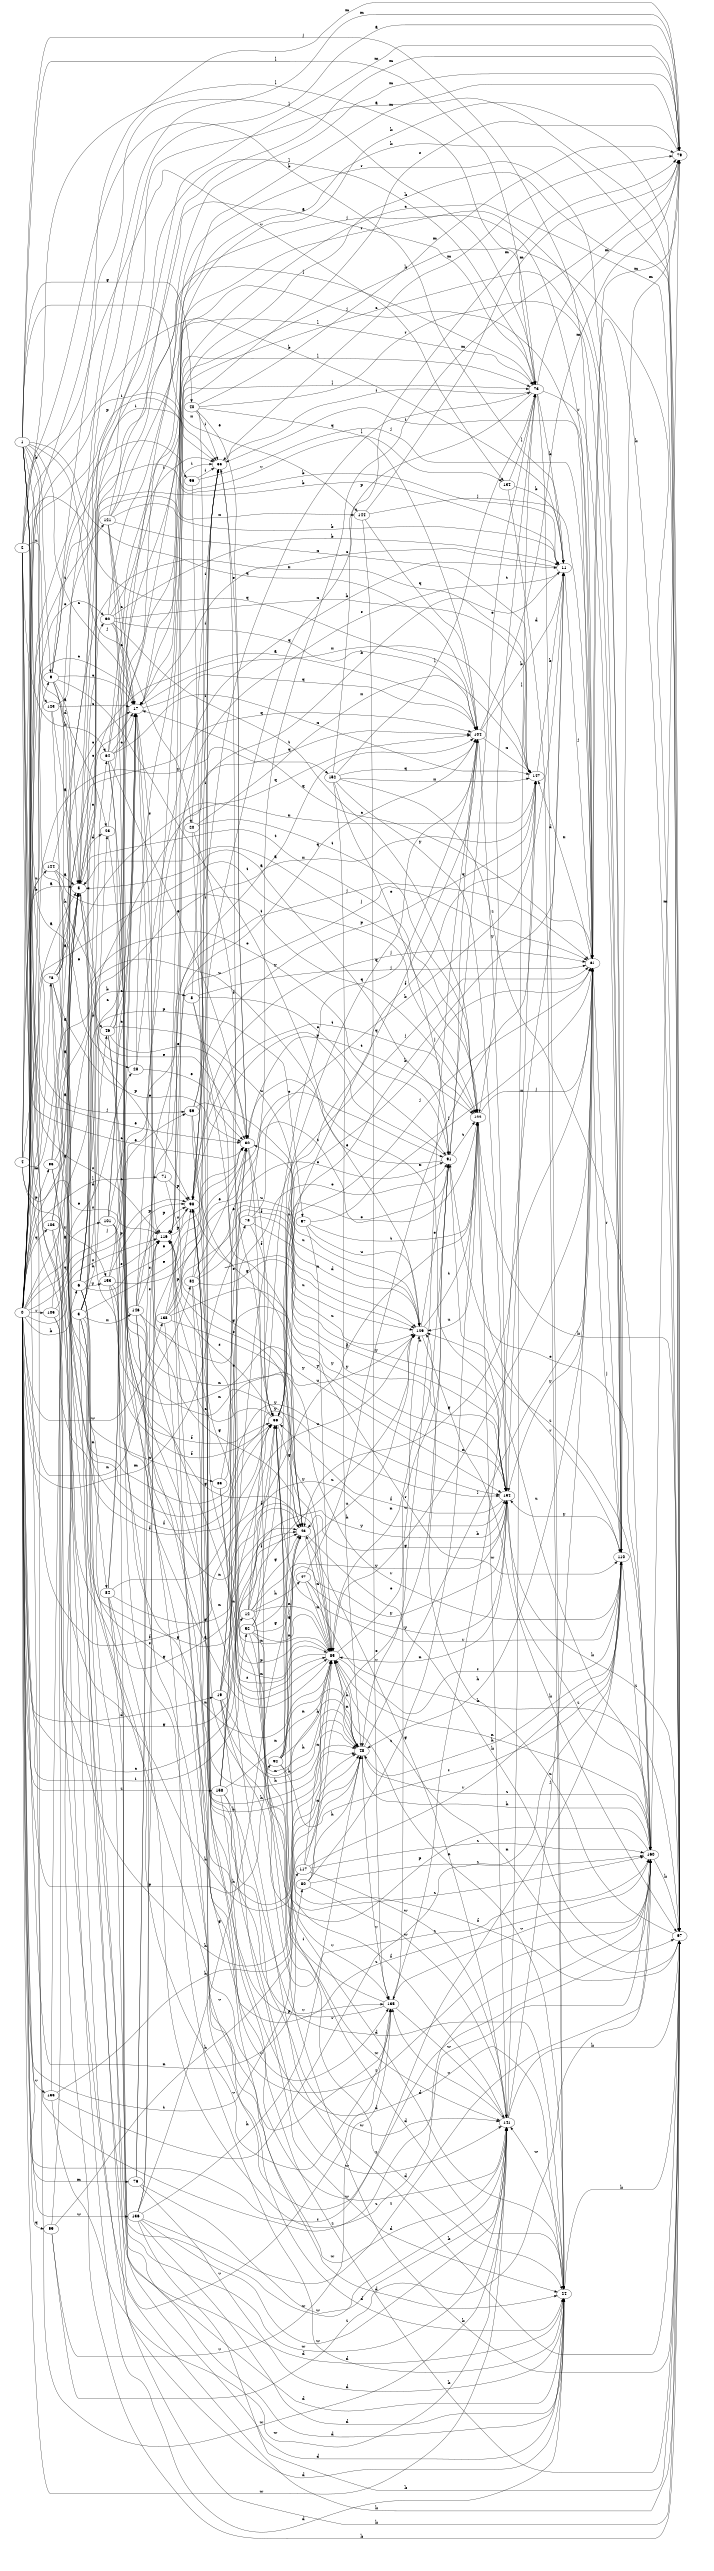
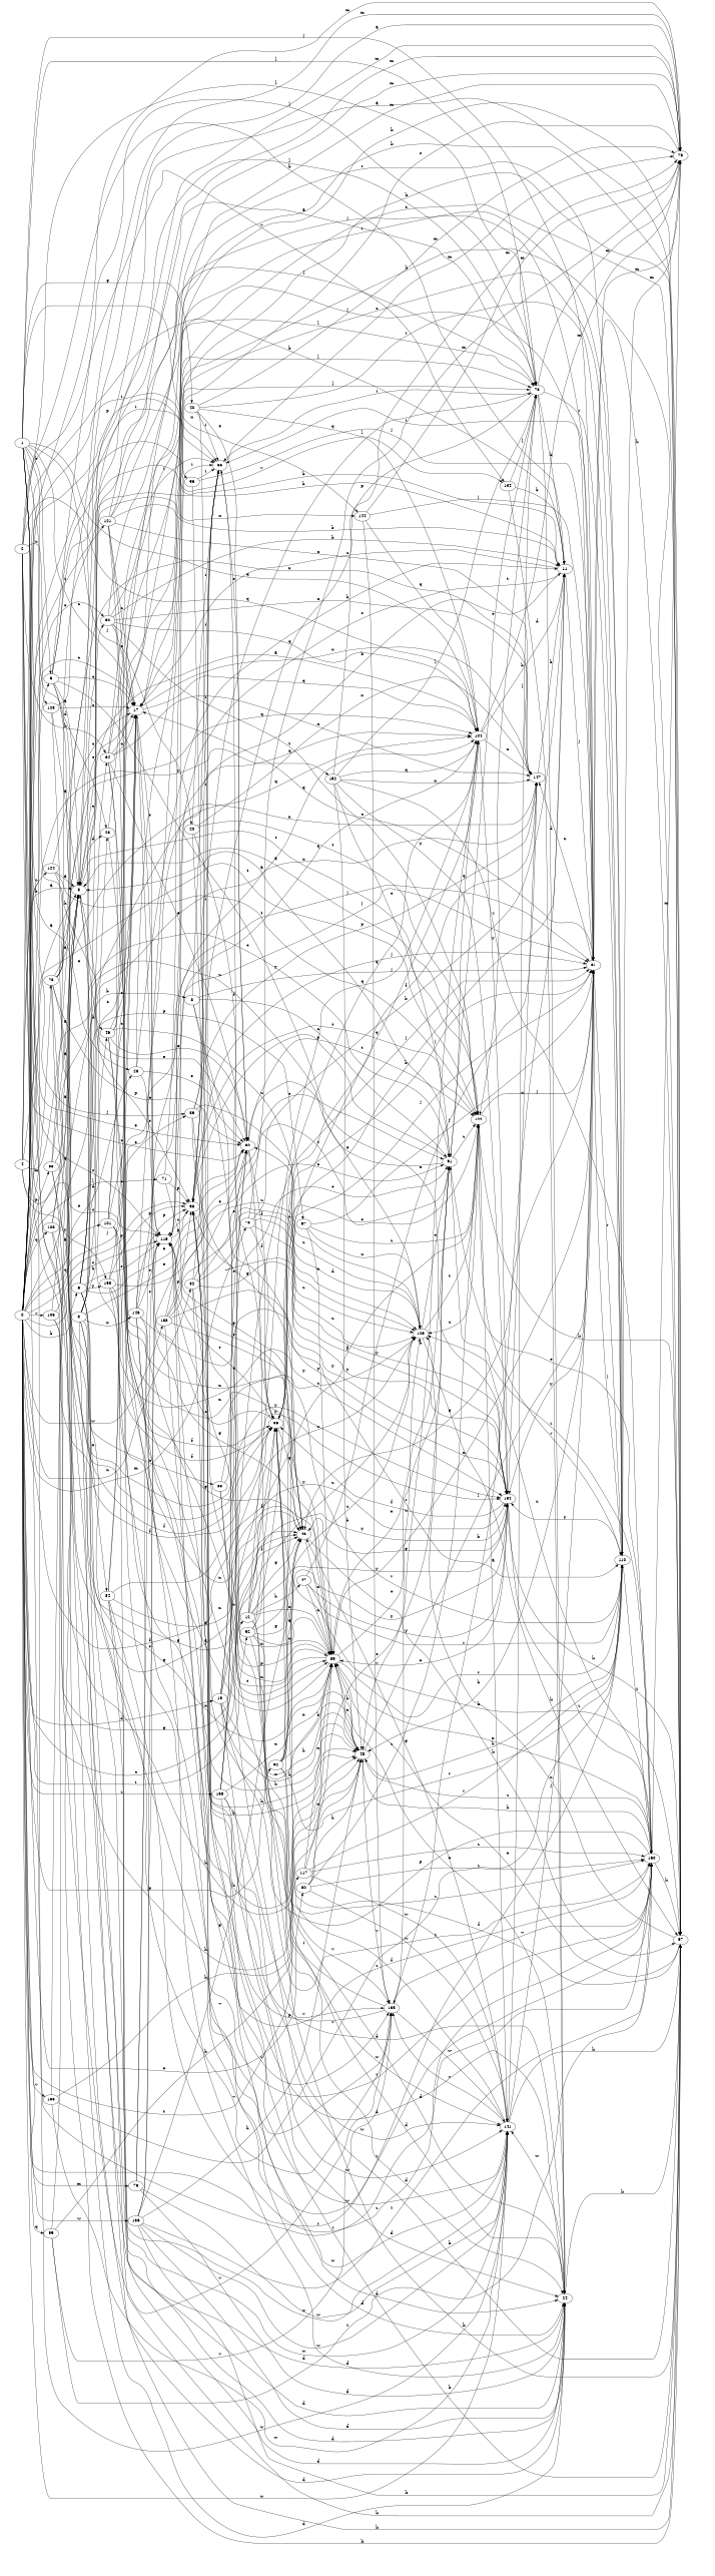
  strict digraph {
    rankdir=LR
    0
    5
    6
    8
    9
    12
    17
    19
    28
    36
    52
    55
    59
    71
    75
    76
    78
    79
    80
    82
    90
    92
    93
    96
    97
    99
    101
    103
    105
    110
    116
    117
    121
    133
    134
    136
    138
    141
    152
    158
    23
    30
    122
    98
    73
    104
    67
    153
    24
    135
    147
    61
    85
    91
    43
    11
    154
    129
    47
    160
    48
    1
    40
    46
    n65 [label=20]
    144
    2
    64
    123
    3
    83
    84
    146
    4
    124
    0 -> 5 [label=a]
    0 -> 6 [label=b]
    0 -> 8 [label=b]
    0 -> 9 [label=b]
    0 -> 12 [label=c]
    0 -> 17 [label=c]
    0 -> 19 [label=d]
    0 -> 28 [label=e]
    0 -> 36 [label=f]
    0 -> 52 [label=i]
    0 -> 55 [label=i]
    0 -> 59 [label=j]
    0 -> 71 [label=l]
    0 -> 75 [label=m]
    0 -> 76 [label=m]
    0 -> 78 [label=m]
    0 -> 79 [label=m]
    0 -> 80 [label=n]
    0 -> 82 [label=n]
    0 -> 90 [label=o]
    0 -> 92 [label=p]
    0 -> 93 [label=p]
    0 -> 96 [label=p]
    0 -> 97 [label=p]
    0 -> 99 [label=q]
    0 -> 101 [label=q]
    0 -> 103 [label=q]
    0 -> 105 [label=r]
    0 -> 110 [label=r]
    0 -> 116 [label=s]
    0 -> 117 [label=t]
    0 -> 121 [label=t]
    0 -> 133 [label=v]
    0 -> 134 [label=v]
    0 -> 136 [label=w]
    0 -> 138 [label=w]
    0 -> 141 [label=w]
    0 -> 152 [label=y]
    0 -> 158 [label=z]
    5 -> 90 [label=o]
    5 -> 23 [label=d]
    5 -> 30 [label=e]
    5 -> 122 [label=t]
    5 -> 98 [label=p]
    6 -> 79 [label=m]
    6 -> 116 [label=s]
    6 -> 30 [label=e]
    6 -> 73 [label=l]
    6 -> 104 [label=q]
    6 -> 67 [label=k]
    6 -> 153 [label=y]
    6 -> 24 [label=d]
    6 -> 135 [label=v]
    6 -> 147 [label=x]
    8 -> 55 [label=i]
    8 -> 110 [label=r]
    8 -> 61 [label=j]
    8 -> 85 [label=n]
    8 -> 91 [label=o]
    9 -> 5 [label=a]
    9 -> 17 [label=c]
    9 -> 55 [label=i]
    9 -> 73 [label=l]
    9 -> 24 [label=d]
    9 -> 43 [label=g]
    9 -> 11 [label=b]
    9 -> 154 [label=y]
    12 -> 36 [label=f]
    12 -> 104 [label=q]
    12 -> 67 [label=k]
    12 -> 24 [label=d]
    12 -> 85 [label=n]
    12 -> 43 [label=g]
    12 -> 154 [label=y]
    12 -> 129 [label=u]
    12 -> 47 [label=h]
    17 -> 116 [label=s]
    17 -> 104 [label=q]
    17 -> 67 [label=k]
    17 -> 147 [label=x]
    17 -> 43 [label=g]
    19 -> 30 [label=e]
    19 -> 24 [label=d]
    19 -> 85 [label=n]
    19 -> 91 [label=o]
    19 -> 154 [label=y]
    19 -> 129 [label=u]
    19 -> 160 [label=z]
    19 -> 48 [label=h]
+   28 -> 116 [label=s]
    28 -> 30 [label=e]
    28 -> 67 [label=k]
    28 -> 11 [label=b]
    36 -> 17 [label=c]
    36 -> 116 [label=s]
    36 -> 104 [label=q]
    36 -> 67 [label=k]
    36 -> 24 [label=d]
    36 -> 61 [label=j]
    36 -> 91 [label=o]
    36 -> 43 [label=g]
    52 -> 36 [label=f]
    52 -> 141 [label=w]
    52 -> 61 [label=j]
    52 -> 85 [label=n]
    52 -> 43 [label=g]
    52 -> 11 [label=b]
    52 -> 48 [label=h]
    55 -> 79 [label=m]
    55 -> 30 [label=e]
    59 -> 55 [label=i]
    59 -> 141 [label=w]
    59 -> 73 [label=l]
    59 -> 43 [label=g]
    59 -> 129 [label=u]
    71 -> 55 [label=i]
    71 -> 98 [label=p]
    71 -> 43 [label=g]
    75 -> 5 [label=a]
    75 -> 17 [label=c]
    75 -> 36 [label=f]
    75 -> 79 [label=m]
    75 -> 30 [label=e]
    75 -> 73 [label=l]
    75 -> 104 [label=q]
    75 -> 24 [label=d]
    75 -> 154 [label=y]
    76 -> 116 [label=s]
    76 -> 141 [label=w]
    76 -> 24 [label=d]
    76 -> 61 [label=j]
    78 -> 36 [label=f]
    78 -> 79 [label=m]
    78 -> 11 [label=b]
    78 -> 154 [label=y]
    78 -> 129 [label=u]
    79 -> 5 [label=a]
    79 -> 116 [label=s]
    80 -> 141 [label=w]
    80 -> 122 [label=t]
    80 -> 85 [label=n]
    80 -> 160 [label=z]
    80 -> 48 [label=h]
    82 -> 55 [label=i]
    82 -> 30 [label=e]
    82 -> 85 [label=n]
    82 -> 91 [label=o]
    82 -> 154 [label=y]
    82 -> 129 [label=u]
    82 -> 48 [label=h]
    90 -> 17 [label=c]
    90 -> 55 [label=i]
    90 -> 110 [label=r]
    90 -> 122 [label=t]
    90 -> 104 [label=q]
    90 -> 147 [label=x]
    90 -> 11 [label=b]
    90 -> 160 [label=z]
    92 -> 110 [label=r]
    92 -> 104 [label=q]
    92 -> 135 [label=v]
    92 -> 85 [label=n]
    92 -> 43 [label=g]
    92 -> 154 [label=y]
    92 -> 129 [label=u]
    92 -> 48 [label=h]
    93 -> 5 [label=a]
    93 -> 17 [label=c]
    93 -> 67 [label=k]
    93 -> 24 [label=d]
    93 -> 91 [label=o]
    96 -> 55 [label=i]
    96 -> 141 [label=w]
    96 -> 61 [label=j]
    97 -> 122 [label=t]
    97 -> 61 [label=j]
    97 -> 85 [label=n]
    97 -> 129 [label=u]
    99 -> 5 [label=a]
    99 -> 135 [label=v]
    99 -> 160 [label=z]
    99 -> 48 [label=h]
    101 -> 17 [label=c]
    101 -> 79 [label=m]
    101 -> 141 [label=w]
    101 -> 104 [label=q]
    101 -> 85 [label=n]
    101 -> 160 [label=z]
    103 -> 5 [label=a]
    103 -> 147 [label=x]
    103 -> 154 [label=y]
    103 -> 48 [label=h]
    105 -> 5 [label=a]
    105 -> 98 [label=p]
    105 -> 135 [label=v]
    105 -> 48 [label=h]
    110 -> 17 [label=c]
    110 -> 79 [label=m]
    110 -> 61 [label=j]
    110 -> 154 [label=y]
    110 -> 160 [label=z]
    110 -> 48 [label=h]
    116 -> 98 [label=p]
    116 -> 104 [label=q]
    116 -> 24 [label=d]
    116 -> 48 [label=h]
    117 -> 110 [label=r]
    117 -> 141 [label=w]
    117 -> 85 [label=n]
    117 -> 91 [label=o]
    117 -> 160 [label=z]
    121 -> 17 [label=c]
    121 -> 79 [label=m]
    121 -> 73 [label=l]
    121 -> 147 [label=x]
    121 -> 61 [label=j]
    121 -> 85 [label=n]
    121 -> 43 [label=g]
    121 -> 11 [label=b]
    133 -> 5 [label=a]
    133 -> 110 [label=r]
    133 -> 141 [label=w]
    133 -> 48 [label=h]
    134 -> 73 [label=l]
    134 -> 24 [label=d]
    134 -> 11 [label=b]
    136 -> 116 [label=s]
    136 -> 141 [label=w]
    136 -> 67 [label=k]
    136 -> 24 [label=d]
    136 -> 91 [label=o]
    136 -> 43 [label=g]
    136 -> 160 [label=z]
    136 -> 48 [label=h]
    138 -> 110 [label=r]
    138 -> 141 [label=w]
    138 -> 122 [label=t]
    138 -> 98 [label=p]
    138 -> 11 [label=b]
    138 -> 154 [label=y]
    138 -> 129 [label=u]
    141 -> 36 [label=f]
    141 -> 73 [label=l]
    141 -> 67 [label=k]
    141 -> 135 [label=v]
    141 -> 61 [label=j]
    141 -> 43 [label=g]
    152 -> 79 [label=m]
    152 -> 73 [label=l]
    152 -> 104 [label=q]
    152 -> 147 [label=x]
    152 -> 91 [label=o]
    152 -> 154 [label=y]
    152 -> 160 [label=z]
    152 -> 48 [label=h]
    158 -> 141 [label=w]
    158 -> 30 [label=e]
    158 -> 122 [label=t]
    158 -> 67 [label=k]
    158 -> 135 [label=v]
    158 -> 61 [label=j]
    158 -> 85 [label=n]
    23 -> 79 [label=m]
    23 -> 85 [label=n]
    30 -> 36 [label=f]
    30 -> 122 [label=t]
    30 -> 24 [label=d]
    122 -> 5 [label=a]
    122 -> 110 [label=r]
-   122 -> 141 [label=w]
+   122 -> 141 [label=a]
    122 -> 67 [label=k]
    122 -> 61 [label=j]
    122 -> 129 [label=u]
    98 -> 55 [label=i]
    98 -> 116 [label=s]
    98 -> 122 [label=t]
    98 -> 24 [label=d]
    98 -> 61 [label=j]
    98 -> 154 [label=y]
    73 -> 5 [label=a]
    73 -> 55 [label=i]
    73 -> 79 [label=m]
    73 -> 110 [label=r]
    73 -> 122 [label=t]
    73 -> 98 [label=p]
    73 -> 24 [label=d]
    73 -> 91 [label=o]
    73 -> 11 [label=b]
    104 -> 5 [label=a]
    104 -> 79 [label=m]
    104 -> 147 [label=x]
    104 -> 11 [label=b]
    104 -> 154 [label=y]
    104 -> 48 [label=h]
    67 -> 5 [label=a]
    67 -> 17 [label=c]
    67 -> 36 [label=f]
    67 -> 85 [label=n]
    67 -> 129 [label=u]
    153 -> 17 [label=c]
    153 -> 36 [label=f]
    153 -> 98 [label=p]
    153 -> 154 [label=y]
    153 -> 129 [label=u]
    153 -> 48 [label=h]
    24 -> 141 [label=w]
    24 -> 67 [label=k]
    24 -> 85 [label=n]
    135 -> 55 [label=i]
    135 -> 141 [label=w]
    135 -> 98 [label=p]
    135 -> 11 [label=b]
    135 -> 129 [label=u]
    147 -> 36 [label=f]
    147 -> 98 [label=p]
    147 -> 11 [label=b]
    61 -> 17 [label=c]
    61 -> 55 [label=i]
    61 -> 79 [label=m]
    61 -> 110 [label=r]
    61 -> 67 [label=k]
    61 -> 147 [label=x]
    61 -> 85 [label=n]
    61 -> 43 [label=g]
    61 -> 154 [label=y]
    61 -> 48 [label=h]
    85 -> 5 [label=a]
    85 -> 110 [label=r]
    85 -> 116 [label=s]
    85 -> 98 [label=p]
    85 -> 91 [label=o]
    85 -> 48 [label=h]
    91 -> 5 [label=a]
    91 -> 30 [label=e]
    91 -> 122 [label=t]
    91 -> 98 [label=p]
    91 -> 104 [label=q]
    91 -> 85 [label=n]
    91 -> 160 [label=z]
    43 -> 116 [label=s]
    43 -> 67 [label=k]
    43 -> 85 [label=n]
    11 -> 17 [label=c]
    11 -> 116 [label=s]
    11 -> 61 [label=j]
    154 -> 36 [label=f]
    154 -> 67 [label=k]
    154 -> 147 [label=x]
    154 -> 85 [label=n]
    154 -> 43 [label=g]
    154 -> 160 [label=z]
    129 -> 30 [label=d]
    129 -> 122 [label=t]
    129 -> 67 [label=k]
    129 -> 91 [label=o]
    47 -> 110 [label=r]
    47 -> 147 [label=x]
    47 -> 85 [label=n]
    47 -> 154 [label=y]
    160 -> 79 [label=m]
    160 -> 98 [label=p]
    160 -> 67 [label=k]
    160 -> 135 [label=v]
    160 -> 85 [label=n]
    160 -> 91 [label=o]
    160 -> 129 [label=u]
    160 -> 48 [label=h]
    48 -> 135 [label=v]
    48 -> 61 [label=j]
    48 -> 85 [label=n]
    48 -> 160 [label=z]
    1 -> 9 [label=b]
    1 -> 17 [label=c]
    1 -> 28 [label=e]
    1 -> 59 [label=j]
    1 -> 23 [label=d]
    1 -> 30 [label=e]
    1 -> 73 [label=l]
    1 -> 104 [label=q]
    1 -> 61 [label=j]
    1 -> 43 [label=g]
    1 -> 160 [label=z]
    1 -> 40 [label=g]
    1 -> 46 [label=h]
    1 -> n65 [label=j]
    1 -> 144 [label=x]
    40 -> 55 [label=i]
    40 -> 79 [label=m]
    40 -> 110 [label=r]
    40 -> 30 [label=e]
    40 -> 104 [label=q]
    40 -> 24 [label=d]
    46 -> 17 [label=c]
    46 -> 36 [label=f]
    46 -> 30 [label=e]
    46 -> 67 [label=k]
    46 -> 61 [label=j]
    46 -> 85 [label=n]
    46 -> 129 [label=u]
    n65 -> 36 [label=f]
    n65 -> 55 [label=i]
    n65 -> 122 [label=t]
    n65 -> 24 [label=d]
    n65 -> 147 [label=x]
    144 -> 79 [label=m]
    144 -> 104 [label=q]
    144 -> 135 [label=v]
    144 -> 61 [label=j]
    2 -> 36 [label=f]
    2 -> 116 [label=s]
    2 -> 134 [label=v]
    2 -> 141 [label=w]
    2 -> 30 [label=e]
    2 -> 73 [label=l]
    2 -> 104 [label=q]
    2 -> 43 [label=g]
    2 -> 11 [label=b]
    2 -> 64 [label=k]
    2 -> 123 [label=u]
    64 -> 17 [label=c]
    64 -> 110 [label=r]
    64 -> 30 [label=e]
    64 -> 73 [label=l]
    64 -> 67 [label=k]
    64 -> 147 [label=x]
    64 -> 160 [label=z]
    64 -> 48 [label=h]
    123 -> 5 [label=a]
    123 -> 17 [label=c]
    123 -> 135 [label=v]
    123 -> 11 [label=b]
    3 -> 17 [label=c]
    3 -> 23 [label=d]
    3 -> 30 [label=e]
    3 -> 67 [label=k]
    3 -> 85 [label=n]
    3 -> 46 [label=h]
    3 -> 144 [label=x]
    3 -> 64 [label=k]
    3 -> 83 [label=n]
    3 -> 84 [label=n]
    3 -> 146 [label=x]
    83 -> 30 [label=e]
    83 -> 67 [label=k]
    83 -> 129 [label=u]
    83 -> 160 [label=z]
    84 -> 17 [label=c]
    84 -> 141 [label=w]
    84 -> 24 [label=d]
    84 -> 61 [label=j]
    84 -> 43 [label=g]
    84 -> 154 [label=y]
    84 -> 160 [label=z]
    146 -> 116 [label=s]
    146 -> 98 [label=p]
    146 -> 73 [label=l]
    146 -> 104 [label=q]
    146 -> 24 [label=d]
    146 -> 135 [label=v]
    146 -> 85 [label=n]
    146 -> 154 [label=y]
    4 -> 5 [label=a]
    4 -> 116 [label=s]
    4 -> 122 [label=t]
    4 -> 153 [label=y]
    4 -> 11 [label=b]
    4 -> 129 [label=u]
    4 -> 124 [label=u]
    124 -> 5 [label=a]
    124 -> 122 [label=t]
    124 -> 24 [label=d]
    124 -> 147 [label=x]
  }
